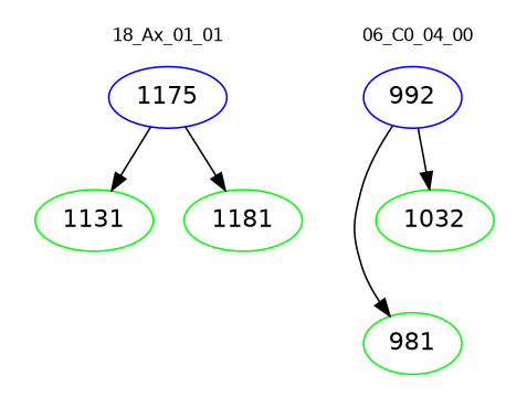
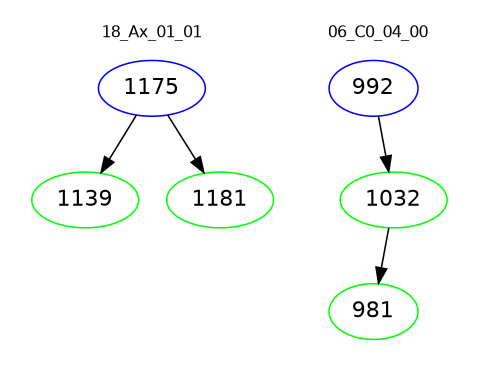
  digraph {
    fontname="DejaVu Sans"
    node [color=green fontname="DejaVu Sans"]
    edge [color=black fontname="DejaVu Sans"]
    n1 [color=blue label=1175]
-   n2 [label=1131]
+   n2 [label=1139]
    n3 [label=1181]
    n4 [color=blue label=992]
    n5 [label=981]
    n6 [label=1032]
    subgraph cluster_1 {
      color=white
      fontsize=10
      label="18_Ax_01_01"
      n1
      n2
      n3
    }
    subgraph cluster_2 {
      color=white
      fontsize=10
      label="06_C0_04_00"
      n4
      n5
      n6
    }
    n1 -> n2
    n1 -> n3
-   n4 -> n5
+   n6 -> n5
    n4 -> n6
  }
